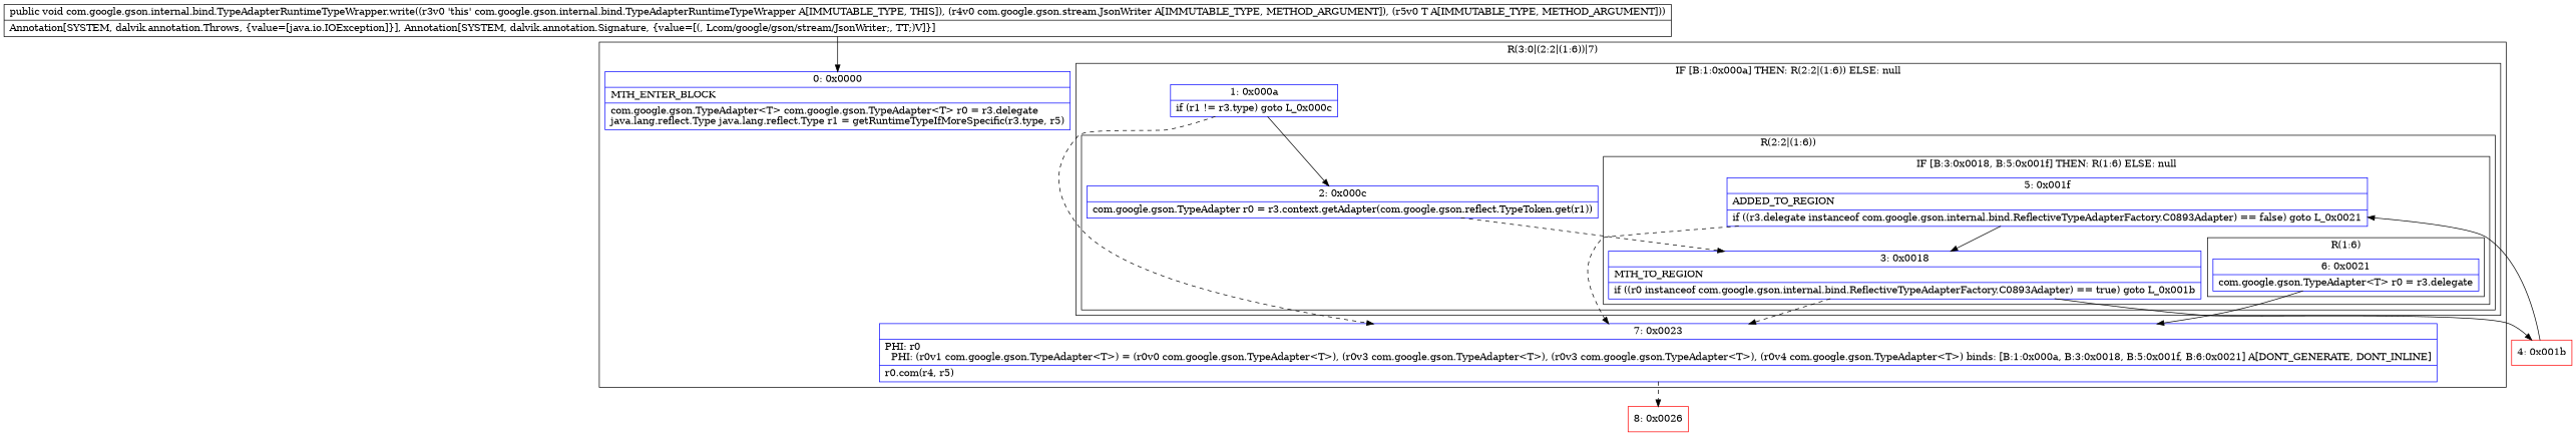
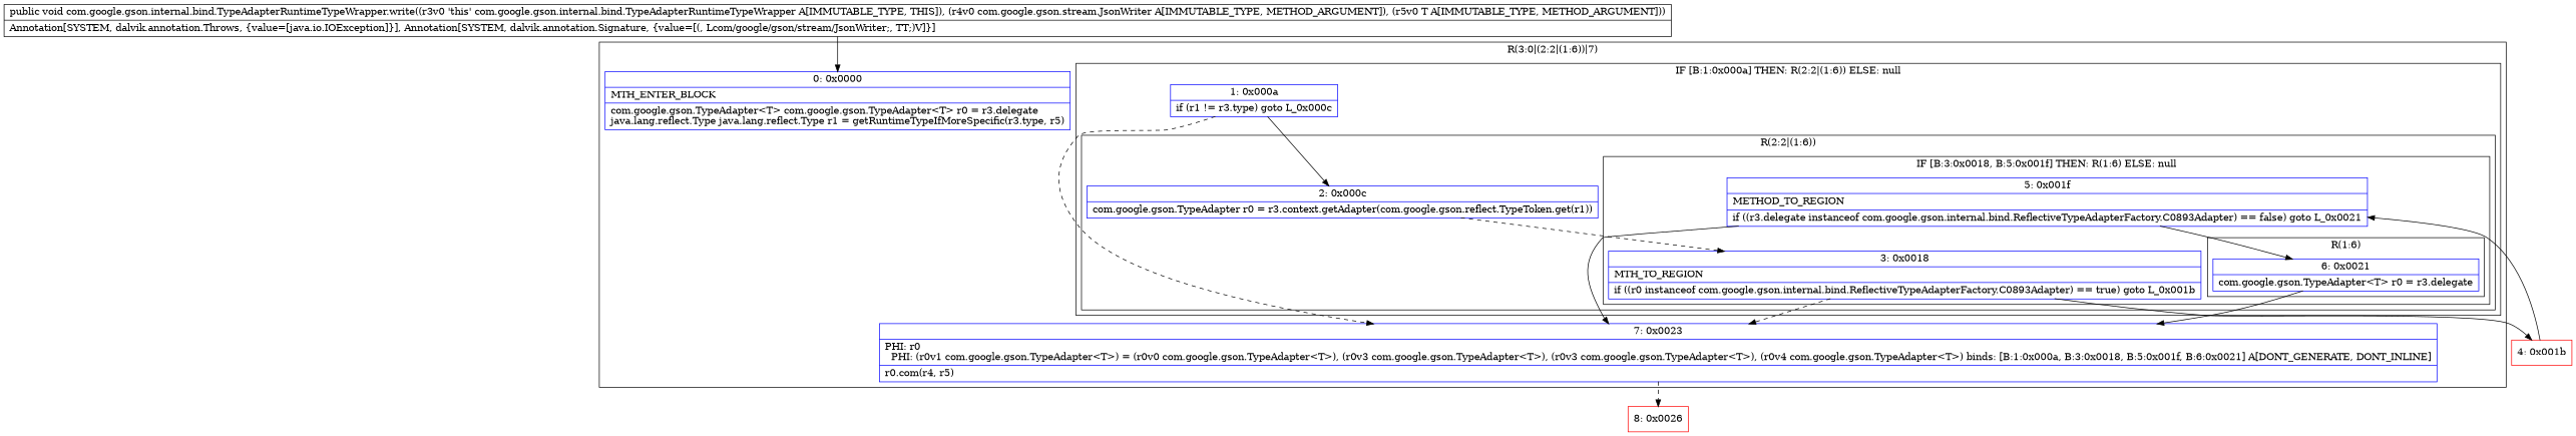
  digraph {
    node [color=blue shape=record]
    n1 [label="{6\:\ 0x0021|com.google.gson.TypeAdapter\<T\> r0 = r3.delegate\l}"]
    n2 [label="{3\:\ 0x0018|MTH_TO_REGION\l|if ((r0 instanceof com.google.gson.internal.bind.ReflectiveTypeAdapterFactory.C0893Adapter) == true) goto L_0x001b\l}"]
-   n3 [label="{5\:\ 0x001f|ADDED_TO_REGION\l|if ((r3.delegate instanceof com.google.gson.internal.bind.ReflectiveTypeAdapterFactory.C0893Adapter) == false) goto L_0x0021\l}"]
+   n3 [label="{5\:\ 0x001f|METHOD_TO_REGION\l|if ((r3.delegate instanceof com.google.gson.internal.bind.ReflectiveTypeAdapterFactory.C0893Adapter) == false) goto L_0x0021\l}"]
    n4 [label="{2\:\ 0x000c|com.google.gson.TypeAdapter r0 = r3.context.getAdapter(com.google.gson.reflect.TypeToken.get(r1))\l}"]
    n5 [label="{1\:\ 0x000a|if (r1 != r3.type) goto L_0x000c\l}"]
    n6 [label="{0\:\ 0x0000|MTH_ENTER_BLOCK\l|com.google.gson.TypeAdapter\<T\> com.google.gson.TypeAdapter\<T\> r0 = r3.delegate\ljava.lang.reflect.Type java.lang.reflect.Type r1 = getRuntimeTypeIfMoreSpecific(r3.type, r5)\l}"]
    n7 [label="{7\:\ 0x0023|PHI: r0 \l  PHI: (r0v1 com.google.gson.TypeAdapter\<T\>) = (r0v0 com.google.gson.TypeAdapter\<T\>), (r0v3 com.google.gson.TypeAdapter\<T\>), (r0v3 com.google.gson.TypeAdapter\<T\>), (r0v4 com.google.gson.TypeAdapter\<T\>) binds: [B:1:0x000a, B:3:0x0018, B:5:0x001f, B:6:0x0021] A[DONT_GENERATE, DONT_INLINE]\l|r0.com(r4, r5)\l}"]
    n8 [color=red label="{4\:\ 0x001b}"]
    n9 [color=red label="{8\:\ 0x0026}"]
    n10 [label="{public void com.google.gson.internal.bind.TypeAdapterRuntimeTypeWrapper.write((r3v0 'this' com.google.gson.internal.bind.TypeAdapterRuntimeTypeWrapper A[IMMUTABLE_TYPE, THIS]), (r4v0 com.google.gson.stream.JsonWriter A[IMMUTABLE_TYPE, METHOD_ARGUMENT]), (r5v0 T A[IMMUTABLE_TYPE, METHOD_ARGUMENT]))  | Annotation[SYSTEM, dalvik.annotation.Throws, \{value=[java.io.IOException]\}], Annotation[SYSTEM, dalvik.annotation.Signature, \{value=[(, Lcom\/google\/gson\/stream\/JsonWriter;, TT;)V]\}]\l}" color=""]
    subgraph cluster_1 {
      label="R(3:0|(2:2|(1:6))|7)"
      n6
      n7
      subgraph cluster_2 {
        label="IF [B:1:0x000a] THEN: R(2:2|(1:6)) ELSE: null"
        n5
        subgraph cluster_3 {
          label="R(2:2|(1:6))"
          n4
          subgraph cluster_4 {
            label="IF [B:3:0x0018, B:5:0x001f] THEN: R(1:6) ELSE: null"
            n2
            n3
            subgraph cluster_5 {
              label="R(1:6)"
              n1
            }
          }
        }
      }
    }
    n1 -> n7
    n2 -> n7 [style=dashed]
    n2 -> n8
-   n3 -> n2
-   n3 -> n7 [style=dashed]
+   n3 -> n1
+   n3 -> n7 [style=solid]
    n4 -> n2 [style=dashed]
    n5 -> n4
    n5 -> n7 [style=dashed]
    n7 -> n9 [style=dashed]
    n8 -> n3
    n10 -> n6
  }
